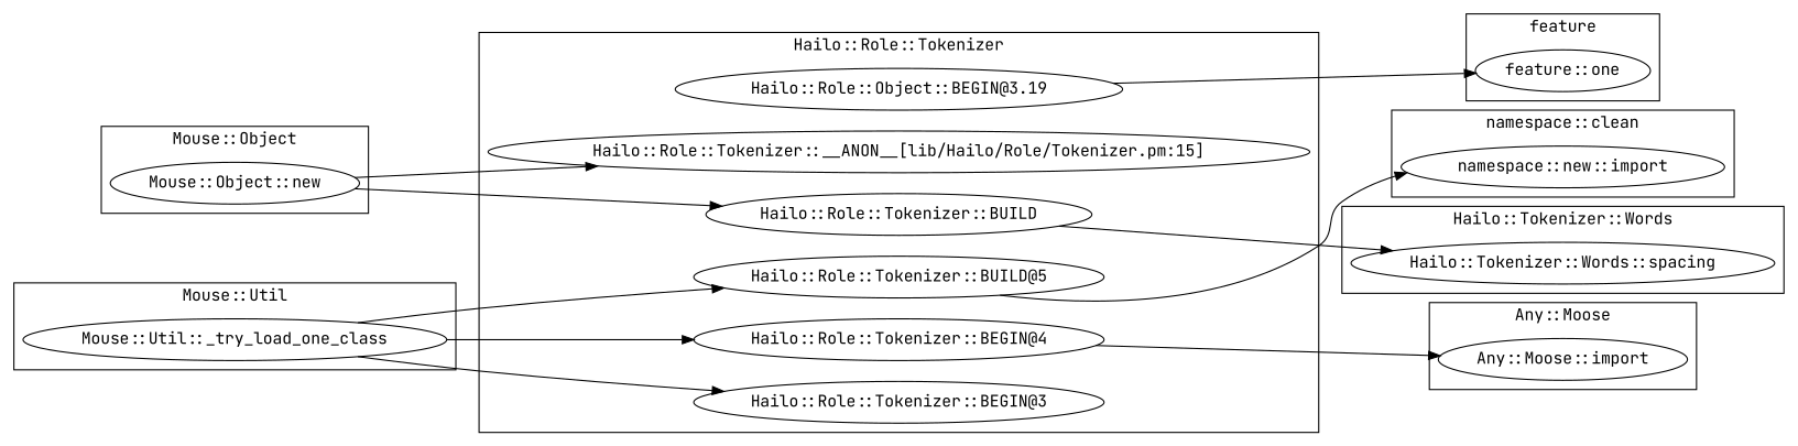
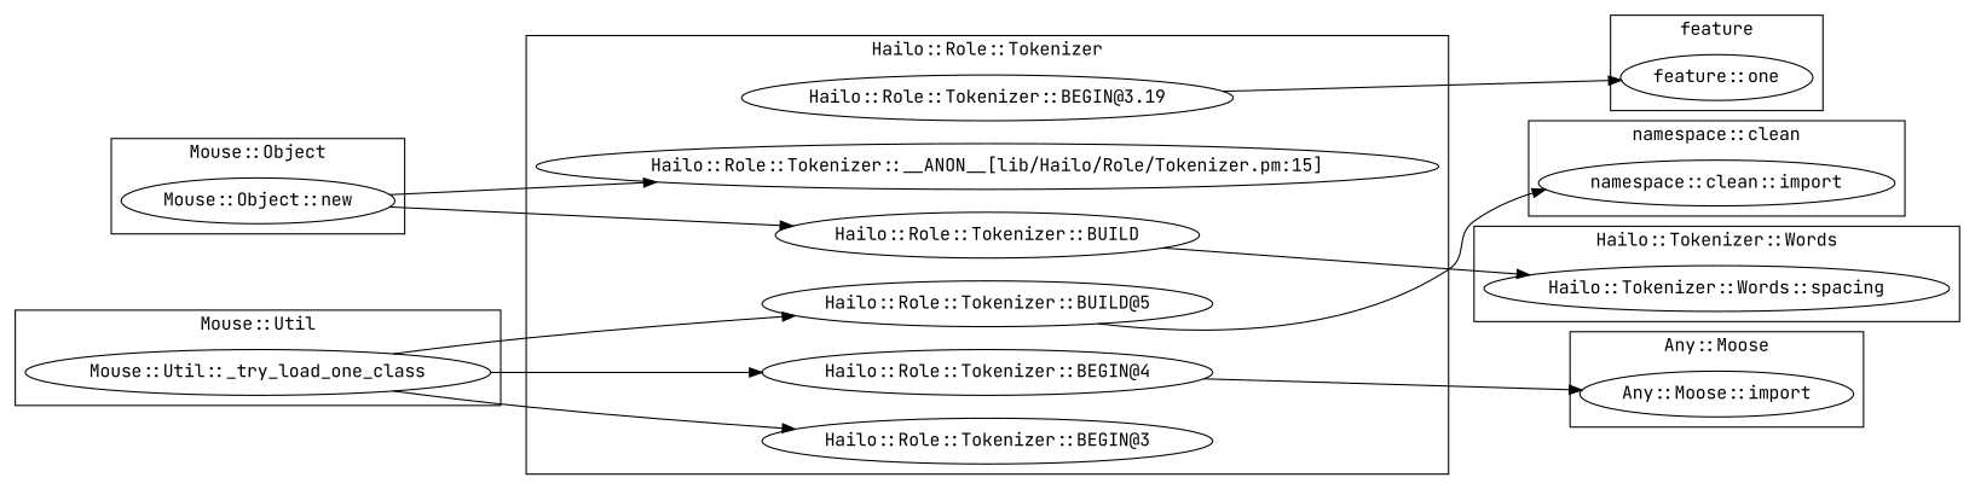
  digraph {
    fontname="JetBrains Mono"
    rankdir=LR
    node [fontname="JetBrains Mono"]
    edge [fontname="JetBrains Mono"]
    n1 [label="feature::one"]
    "Hailo::Tokenizer::Words::spacing"
    "Any::Moose::import"
    "Mouse::Object::new"
    "Mouse::Util::_try_load_one_class"
-   "Hailo::Role::Tokenizer::BEGIN@3.19" [label="Hailo::Role::Object::BEGIN@3.19"]
+   "Hailo::Role::Tokenizer::BEGIN@3.19"
    n7 [label="Hailo::Role::Tokenizer::BUILD@5"]
    "Hailo::Role::Tokenizer::BEGIN@3"
    "Hailo::Role::Tokenizer::__ANON__[lib/Hailo/Role/Tokenizer.pm:15]"
    "Hailo::Role::Tokenizer::BUILD"
    "Hailo::Role::Tokenizer::BEGIN@4"
-   "namespace::clean::import" [label="namespace::new::import"]
+   "namespace::clean::import"
    subgraph cluster_1 {
      label=feature
      n1
    }
    subgraph cluster_2 {
      label="Hailo::Tokenizer::Words"
      "Hailo::Tokenizer::Words::spacing"
    }
    subgraph cluster_3 {
      label="Any::Moose"
      "Any::Moose::import"
    }
    subgraph cluster_4 {
      label="Mouse::Object"
      "Mouse::Object::new"
    }
    subgraph cluster_5 {
      label="Mouse::Util"
      "Mouse::Util::_try_load_one_class"
    }
    subgraph cluster_6 {
      label="Hailo::Role::Tokenizer"
      "Hailo::Role::Tokenizer::BEGIN@3.19"
      n7
      "Hailo::Role::Tokenizer::BEGIN@3"
      "Hailo::Role::Tokenizer::__ANON__[lib/Hailo/Role/Tokenizer.pm:15]"
      "Hailo::Role::Tokenizer::BUILD"
      "Hailo::Role::Tokenizer::BEGIN@4"
    }
    subgraph cluster_7 {
      label="namespace::clean"
      "namespace::clean::import"
    }
    "Mouse::Object::new" -> "Hailo::Role::Tokenizer::__ANON__[lib/Hailo/Role/Tokenizer.pm:15]"
    "Mouse::Object::new" -> "Hailo::Role::Tokenizer::BUILD"
    "Mouse::Util::_try_load_one_class" -> n7
    "Mouse::Util::_try_load_one_class" -> "Hailo::Role::Tokenizer::BEGIN@3"
    "Mouse::Util::_try_load_one_class" -> "Hailo::Role::Tokenizer::BEGIN@4"
    "Hailo::Role::Tokenizer::BEGIN@3.19" -> n1
    n7 -> "namespace::clean::import"
    "Hailo::Role::Tokenizer::BUILD" -> "Hailo::Tokenizer::Words::spacing"
    "Hailo::Role::Tokenizer::BEGIN@4" -> "Any::Moose::import"
  }
